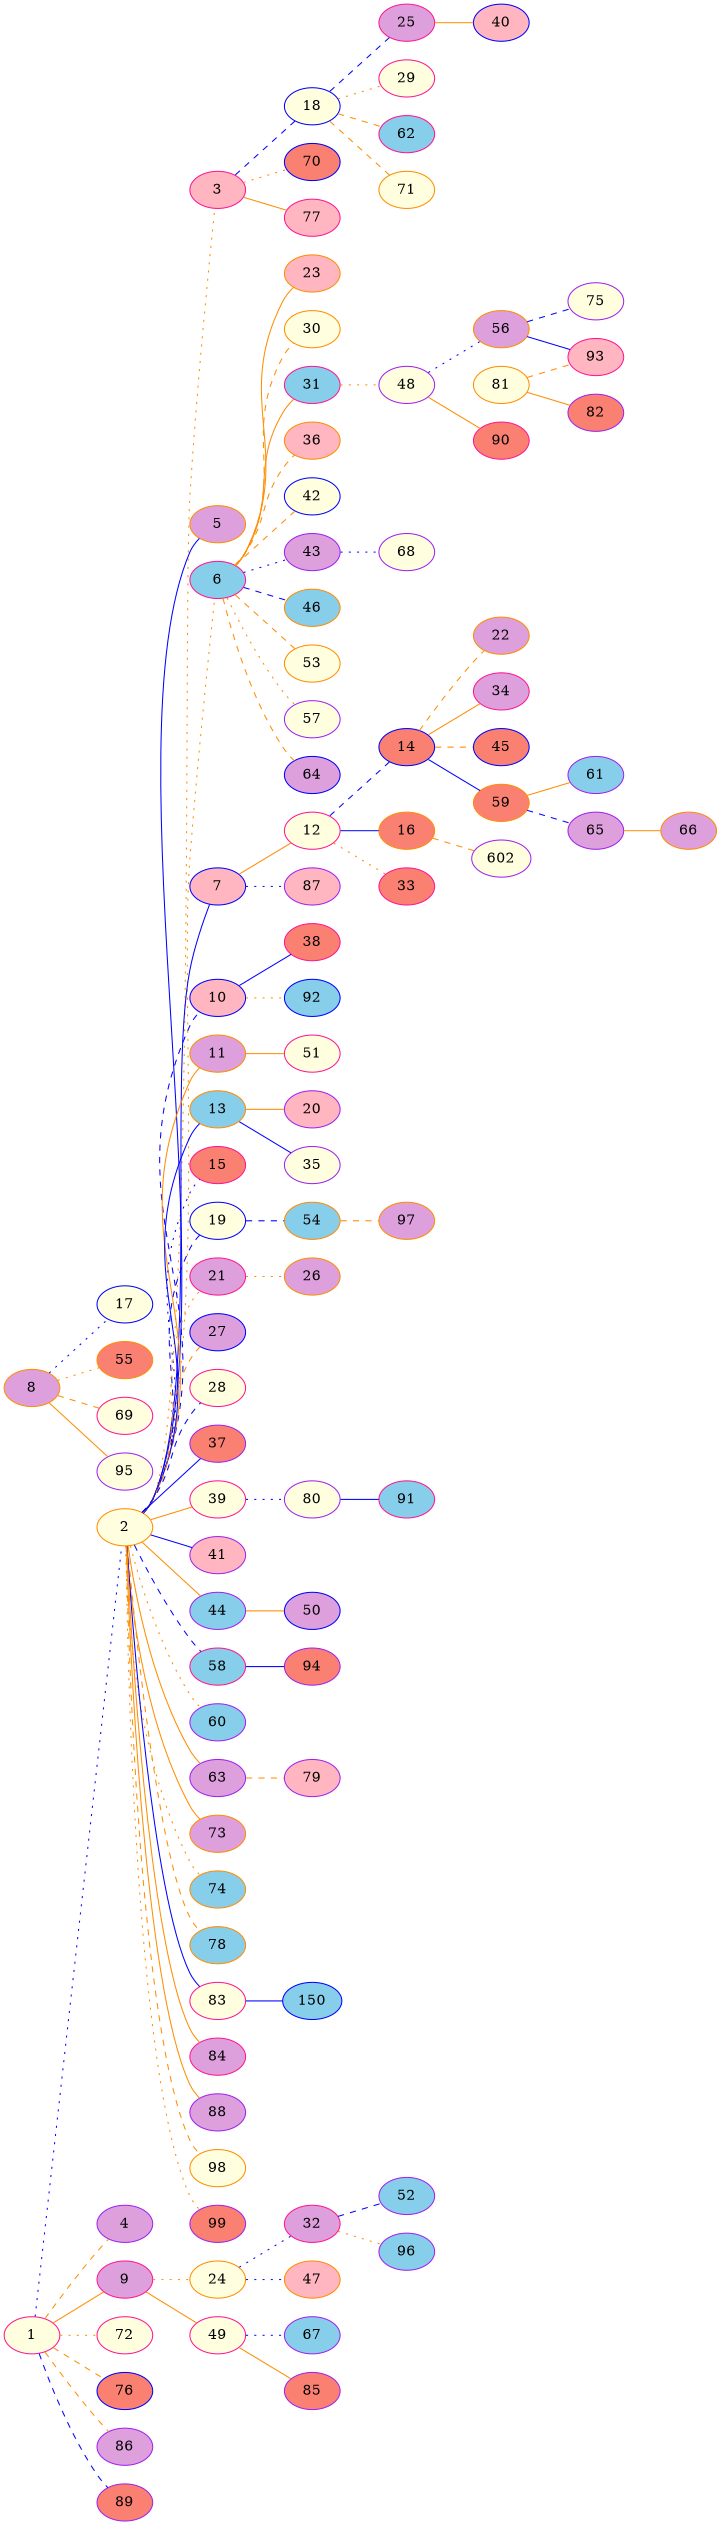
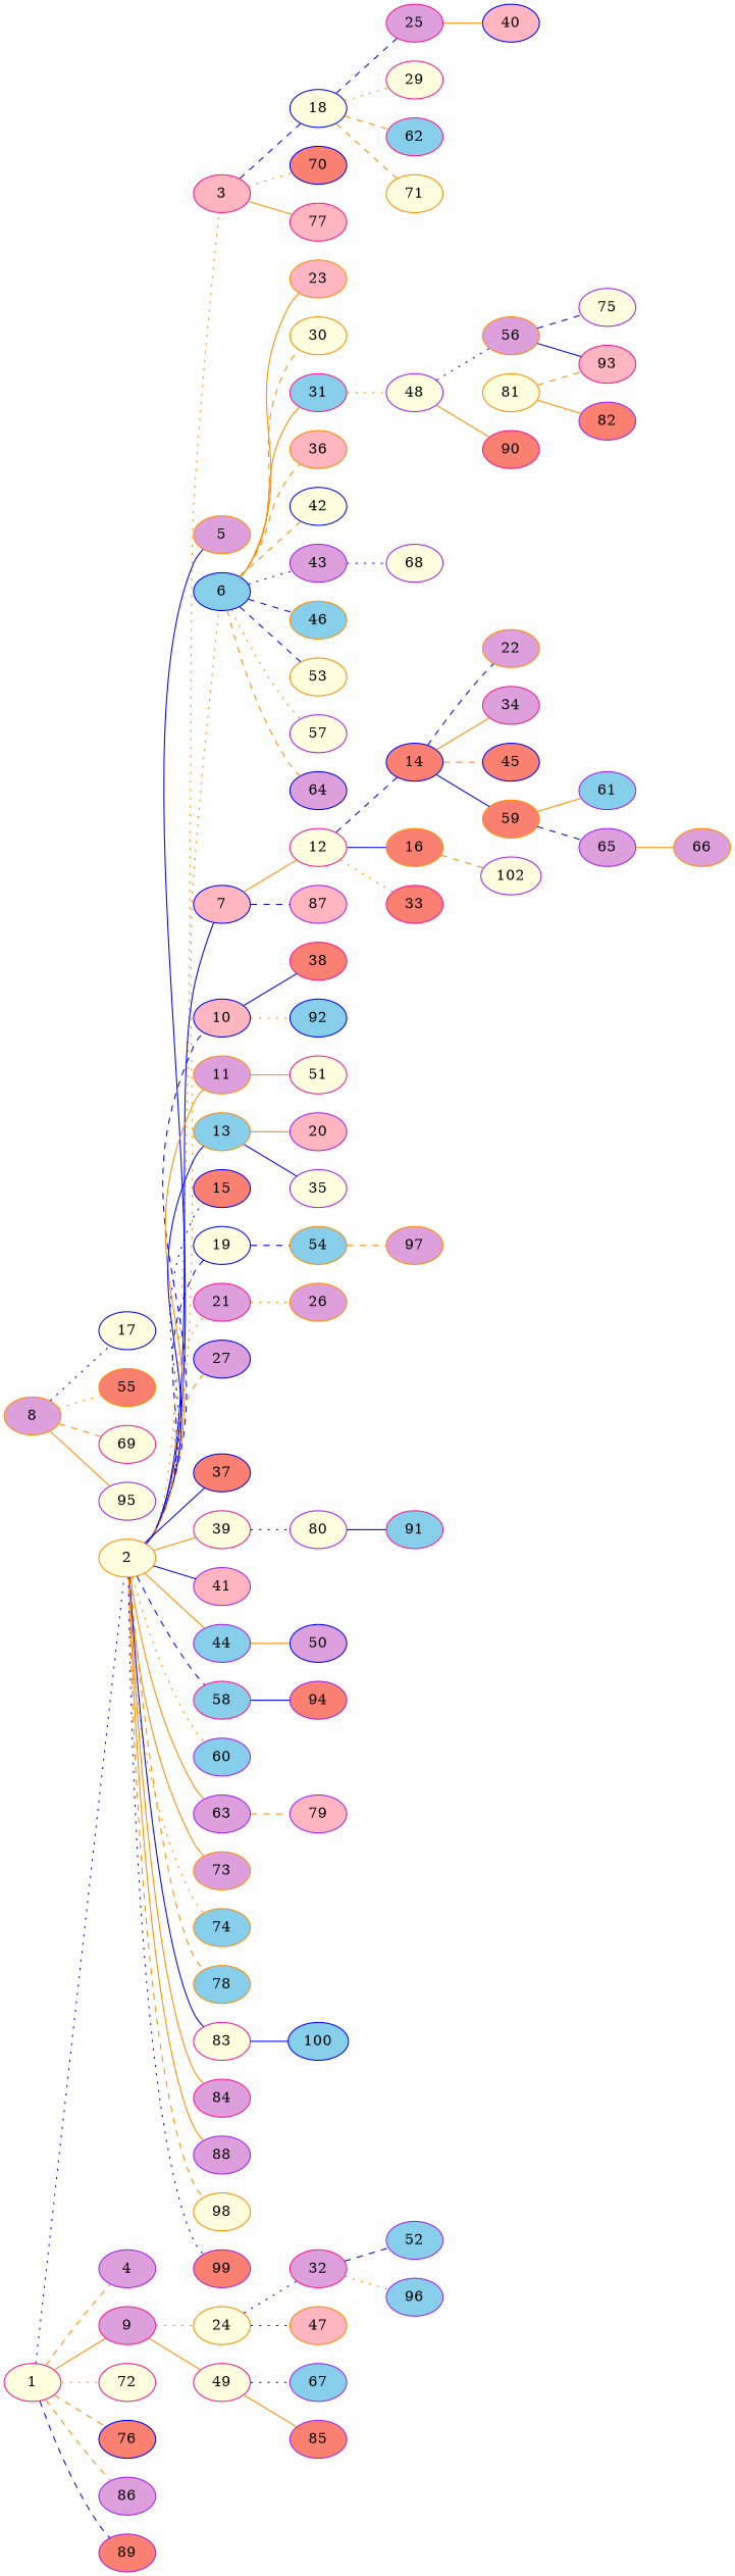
  graph {
    rankdir=LR
    node [color=purple fillcolor=lightyellow style=filled]
    edge [color=darkorange style=solid]
    1 [color=deeppink]
    2 [color=darkorange]
    4 [fillcolor=plum]
    9 [color=deeppink fillcolor=plum]
    72 [color=deeppink]
    76 [color=blue fillcolor=salmon]
    86 [fillcolor=plum]
    89 [fillcolor=salmon]
    3 [color=deeppink fillcolor=lightpink]
    5 [color=darkorange fillcolor=plum]
-   6 [color=deeppink fillcolor=skyblue]
+   6 [color=blue fillcolor=skyblue]
    7 [color=blue fillcolor=lightpink]
    10 [color=blue fillcolor=lightpink]
    11 [color=darkorange fillcolor=plum]
    13 [color=darkorange fillcolor=skyblue]
-   15 [color=deeppink fillcolor=salmon]
+   15 [color=blue fillcolor=salmon]
    19 [color=blue]
    21 [color=deeppink fillcolor=plum]
    27 [color=blue fillcolor=plum]
-   28 [color=deeppink]
-   37 [fillcolor=salmon]
+   37 [color=blue fillcolor=salmon]
    39 [color=deeppink]
    41 [fillcolor=lightpink]
    44 [fillcolor=skyblue]
    58 [color=deeppink fillcolor=skyblue]
    60 [fillcolor=skyblue]
    63 [fillcolor=plum]
    73 [color=darkorange fillcolor=plum]
    74 [color=darkorange fillcolor=skyblue]
    78 [color=darkorange fillcolor=skyblue]
    83 [color=deeppink]
    84 [color=deeppink fillcolor=plum]
    88 [fillcolor=plum]
    98 [color=darkorange]
    99 [fillcolor=salmon]
    24 [color=darkorange]
    49 [color=deeppink]
    18 [color=blue]
    70 [color=blue fillcolor=salmon]
    77 [color=deeppink fillcolor=lightpink]
    23 [color=darkorange fillcolor=lightpink]
    30 [color=darkorange]
    31 [color=deeppink fillcolor=skyblue]
    36 [color=darkorange fillcolor=lightpink]
    42 [color=blue]
    43 [fillcolor=plum]
    46 [color=darkorange fillcolor=skyblue]
    53 [color=darkorange]
    57
    64 [color=blue fillcolor=plum]
    12 [color=deeppink]
    87 [fillcolor=lightpink]
    38 [color=deeppink fillcolor=salmon]
    92 [color=blue fillcolor=skyblue]
    51 [color=deeppink]
    20 [fillcolor=lightpink]
    35
    54 [color=darkorange fillcolor=skyblue]
    26 [color=darkorange fillcolor=plum]
    80
    50 [color=blue fillcolor=plum]
    94 [fillcolor=salmon]
    79 [fillcolor=lightpink]
-   100 [color=blue fillcolor=skyblue label=150]
+   100 [color=blue fillcolor=skyblue]
    25 [color=deeppink fillcolor=plum]
    29 [color=deeppink]
    62 [color=deeppink fillcolor=skyblue]
    71 [color=darkorange]
    48
    68
    8 [color=darkorange fillcolor=plum]
    17 [color=blue]
    55 [color=darkorange fillcolor=salmon]
    69 [color=deeppink]
    95
    14 [color=blue fillcolor=salmon]
    16 [color=darkorange fillcolor=salmon]
    33 [color=deeppink fillcolor=salmon]
    32 [color=deeppink fillcolor=plum]
    47 [color=darkorange fillcolor=lightpink]
    67 [fillcolor=skyblue]
    85 [fillcolor=salmon]
    22 [color=darkorange fillcolor=plum]
    34 [color=deeppink fillcolor=plum]
    45 [color=blue fillcolor=salmon]
    59 [color=darkorange fillcolor=salmon]
-   102 [label=602]
+   102
    61 [fillcolor=skyblue]
    65 [fillcolor=plum]
    40 [color=blue fillcolor=lightpink]
    97 [color=darkorange fillcolor=plum]
    52 [fillcolor=skyblue]
    96 [fillcolor=skyblue]
    56 [color=darkorange fillcolor=plum]
    90 [color=deeppink fillcolor=salmon]
    91 [color=deeppink fillcolor=skyblue]
    75
    93 [color=deeppink fillcolor=lightpink]
    81 [color=darkorange]
    82 [fillcolor=salmon]
    66 [color=darkorange fillcolor=plum]
    1 -- 2 [color=blue style=dotted]
    1 -- 4 [style=dashed]
    1 -- 9
    1 -- 72 [style=dotted]
    1 -- 76 [style=dashed]
    1 -- 86 [style=dashed]
    1 -- 89 [color=blue style=dashed]
    2 -- 3 [style=dotted]
    2 -- 5 [color=blue]
    2 -- 6 [style=dotted]
    2 -- 7 [color=blue]
    2 -- 10 [color=blue style=dashed]
    2 -- 11
    2 -- 13 [color=blue]
    2 -- 15 [color=blue style=dotted]
    2 -- 19 [color=blue style=dashed]
    2 -- 21 [style=dotted]
    2 -- 27 [style=dashed]
-   2 -- 28 [color=blue style=dashed]
    2 -- 37 [color=blue]
    2 -- 39
    2 -- 41 [color=blue]
    2 -- 44
    2 -- 58 [color=blue style=dashed]
    2 -- 60 [style=dotted]
    2 -- 63
    2 -- 73
    2 -- 74 [style=dotted]
    2 -- 78 [style=dashed]
    2 -- 83 [color=blue]
    2 -- 84
    2 -- 88
    2 -- 98 [style=dashed]
-   2 -- 99 [style=dotted]
+   2 -- 99 [color=blue style=dotted]
    9 -- 24 [style=dotted]
    9 -- 49
    3 -- 18 [color=blue style=dashed]
    3 -- 70 [style=dotted]
    3 -- 77
    6 -- 23
    6 -- 30 [style=dashed]
    6 -- 31
    6 -- 36 [style=dashed]
    6 -- 42 [style=dashed]
    6 -- 43 [color=blue style=dotted]
    6 -- 46 [color=blue style=dashed]
-   6 -- 53 [style=dashed]
+   6 -- 53 [color=blue style=dashed]
    6 -- 57 [style=dotted]
    6 -- 64 [style=dashed]
    7 -- 12
-   7 -- 87 [color=blue style=dotted]
+   7 -- 87 [color=blue style=dashed]
    10 -- 38 [color=blue]
    10 -- 92 [style=dotted]
    11 -- 51
    13 -- 20
    13 -- 35 [color=blue]
    19 -- 54 [color=blue style=dashed]
    21 -- 26 [style=dotted]
    39 -- 80 [color=blue style=dotted]
    44 -- 50
    58 -- 94 [color=blue]
    63 -- 79 [style=dashed]
    83 -- 100 [color=blue]
    24 -- 32 [color=blue style=dotted]
    24 -- 47 [color=blue style=dotted]
    49 -- 67 [color=blue style=dotted]
    49 -- 85
    18 -- 25 [color=blue style=dashed]
    18 -- 29 [style=dotted]
    18 -- 62 [style=dashed]
    18 -- 71 [style=dashed]
    31 -- 48 [style=dotted]
    43 -- 68 [color=blue style=dotted]
    12 -- 14 [color=blue style=dashed]
    12 -- 16 [color=blue]
    12 -- 33 [style=dotted]
    54 -- 97 [style=dashed]
    80 -- 91 [color=blue]
    25 -- 40
    48 -- 56 [color=blue style=dotted]
    48 -- 90
    8 -- 17 [color=blue style=dotted]
    8 -- 55 [style=dotted]
    8 -- 69 [style=dashed]
    8 -- 95
-   14 -- 22 [style=dashed]
+   14 -- 22 [color=blue style=dashed]
    14 -- 34
    14 -- 45 [style=dashed]
    14 -- 59 [color=blue]
    16 -- 102 [style=dashed]
    32 -- 52 [color=blue style=dashed]
    32 -- 96 [style=dotted]
    59 -- 61
    59 -- 65 [color=blue style=dashed]
    65 -- 66
    56 -- 75 [color=blue style=dashed]
    56 -- 93 [color=blue]
    81 -- 93 [style=dashed]
    81 -- 82
  }
